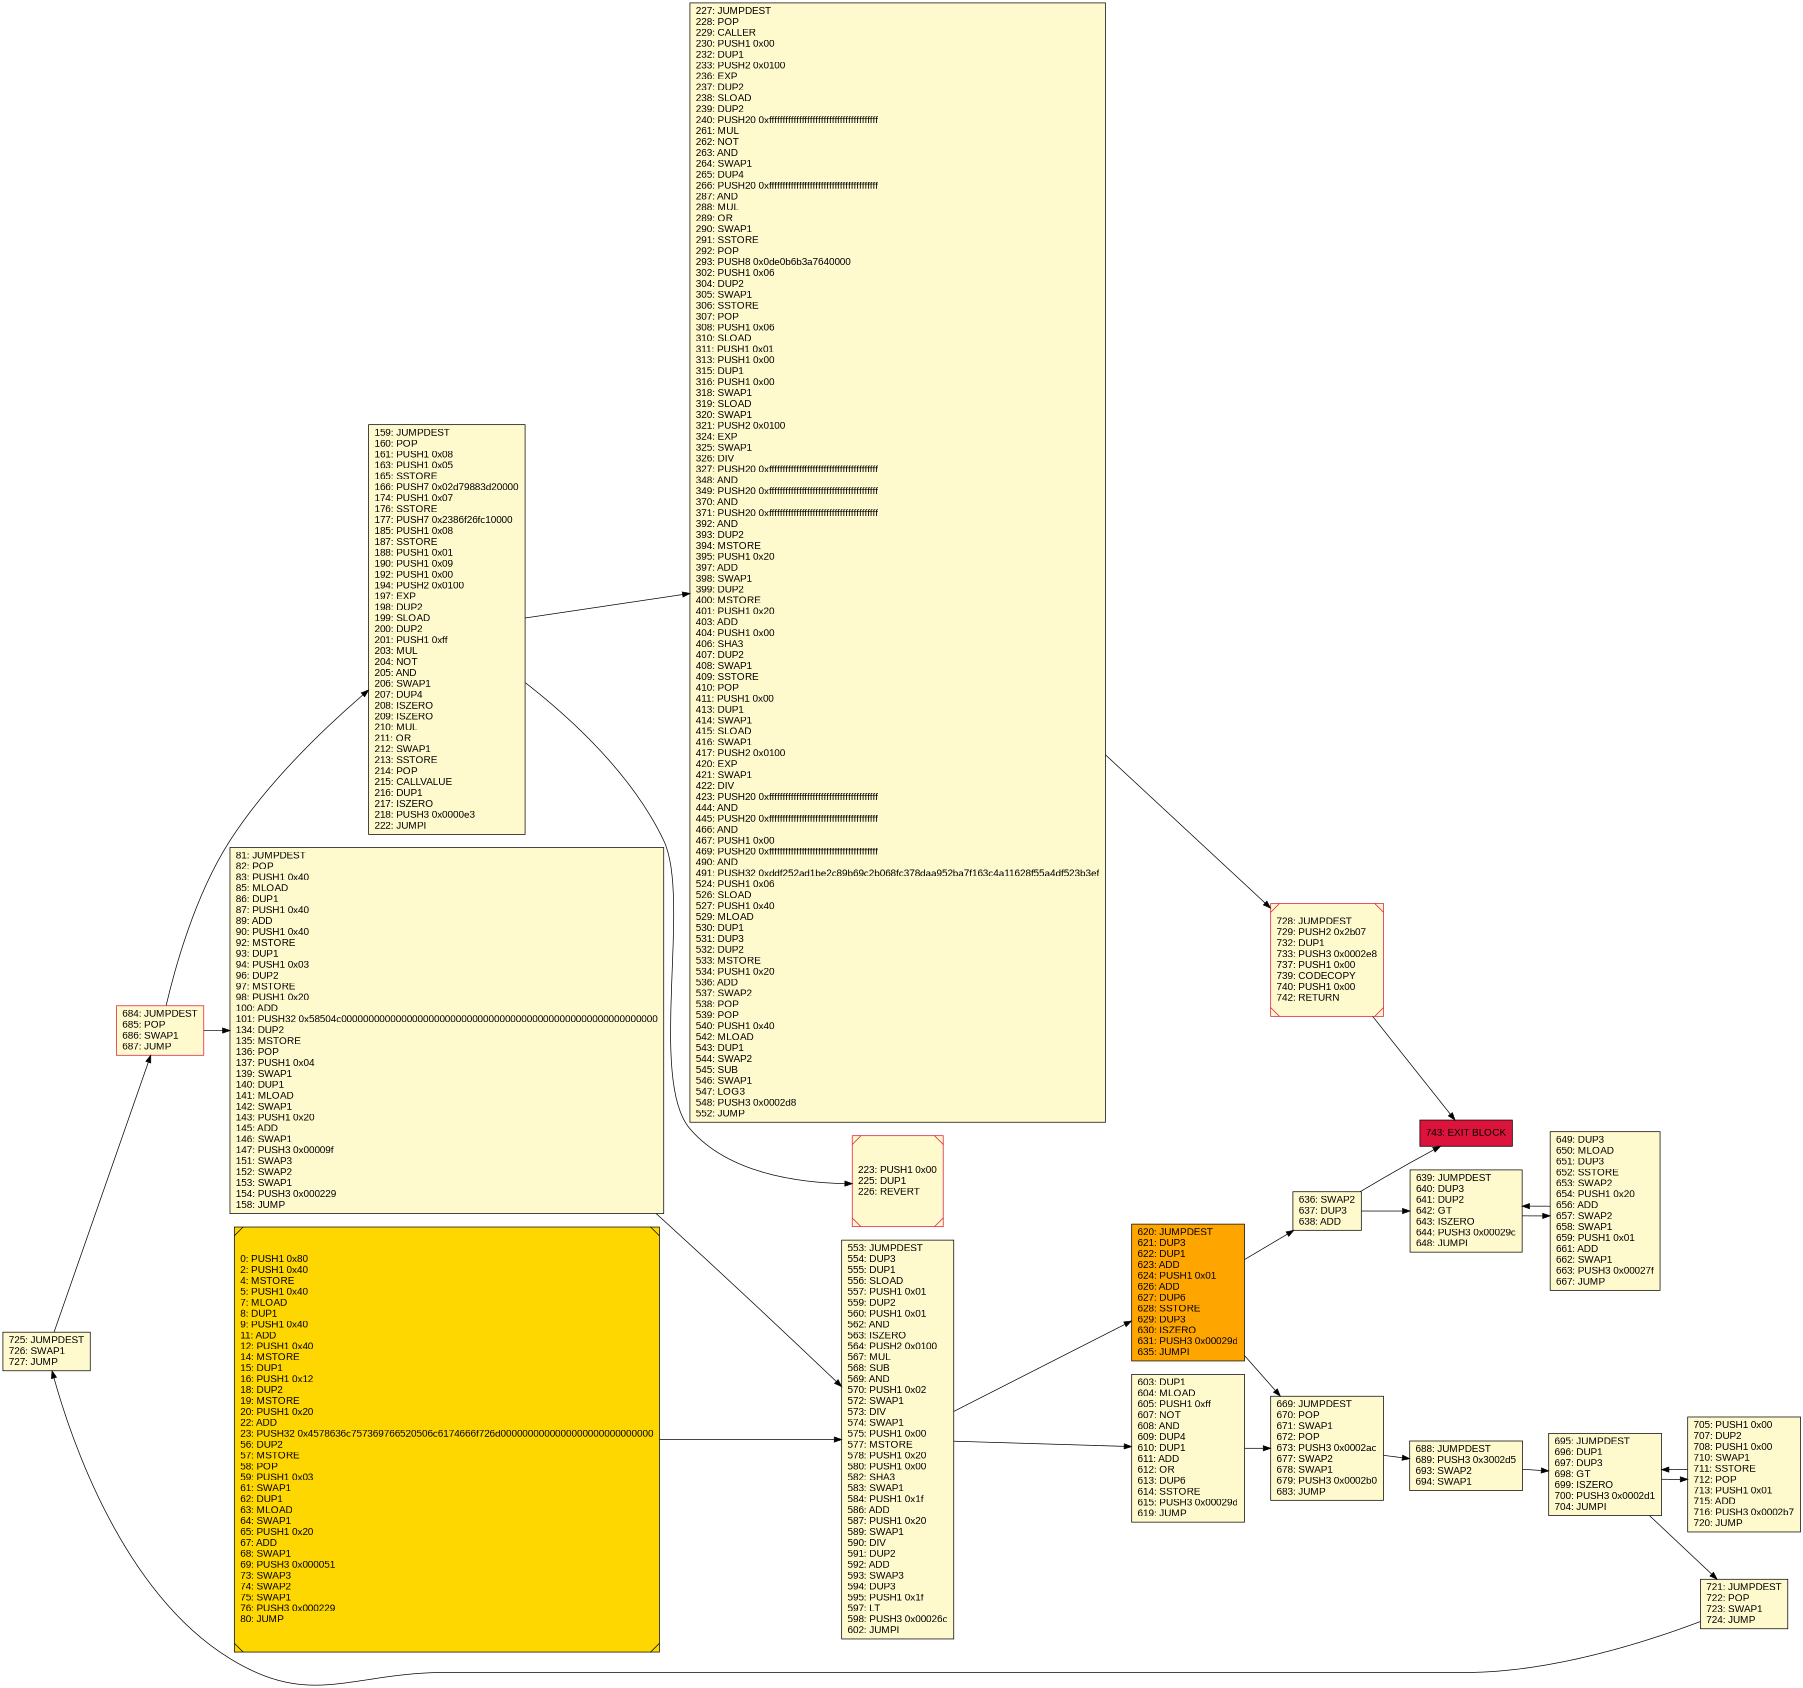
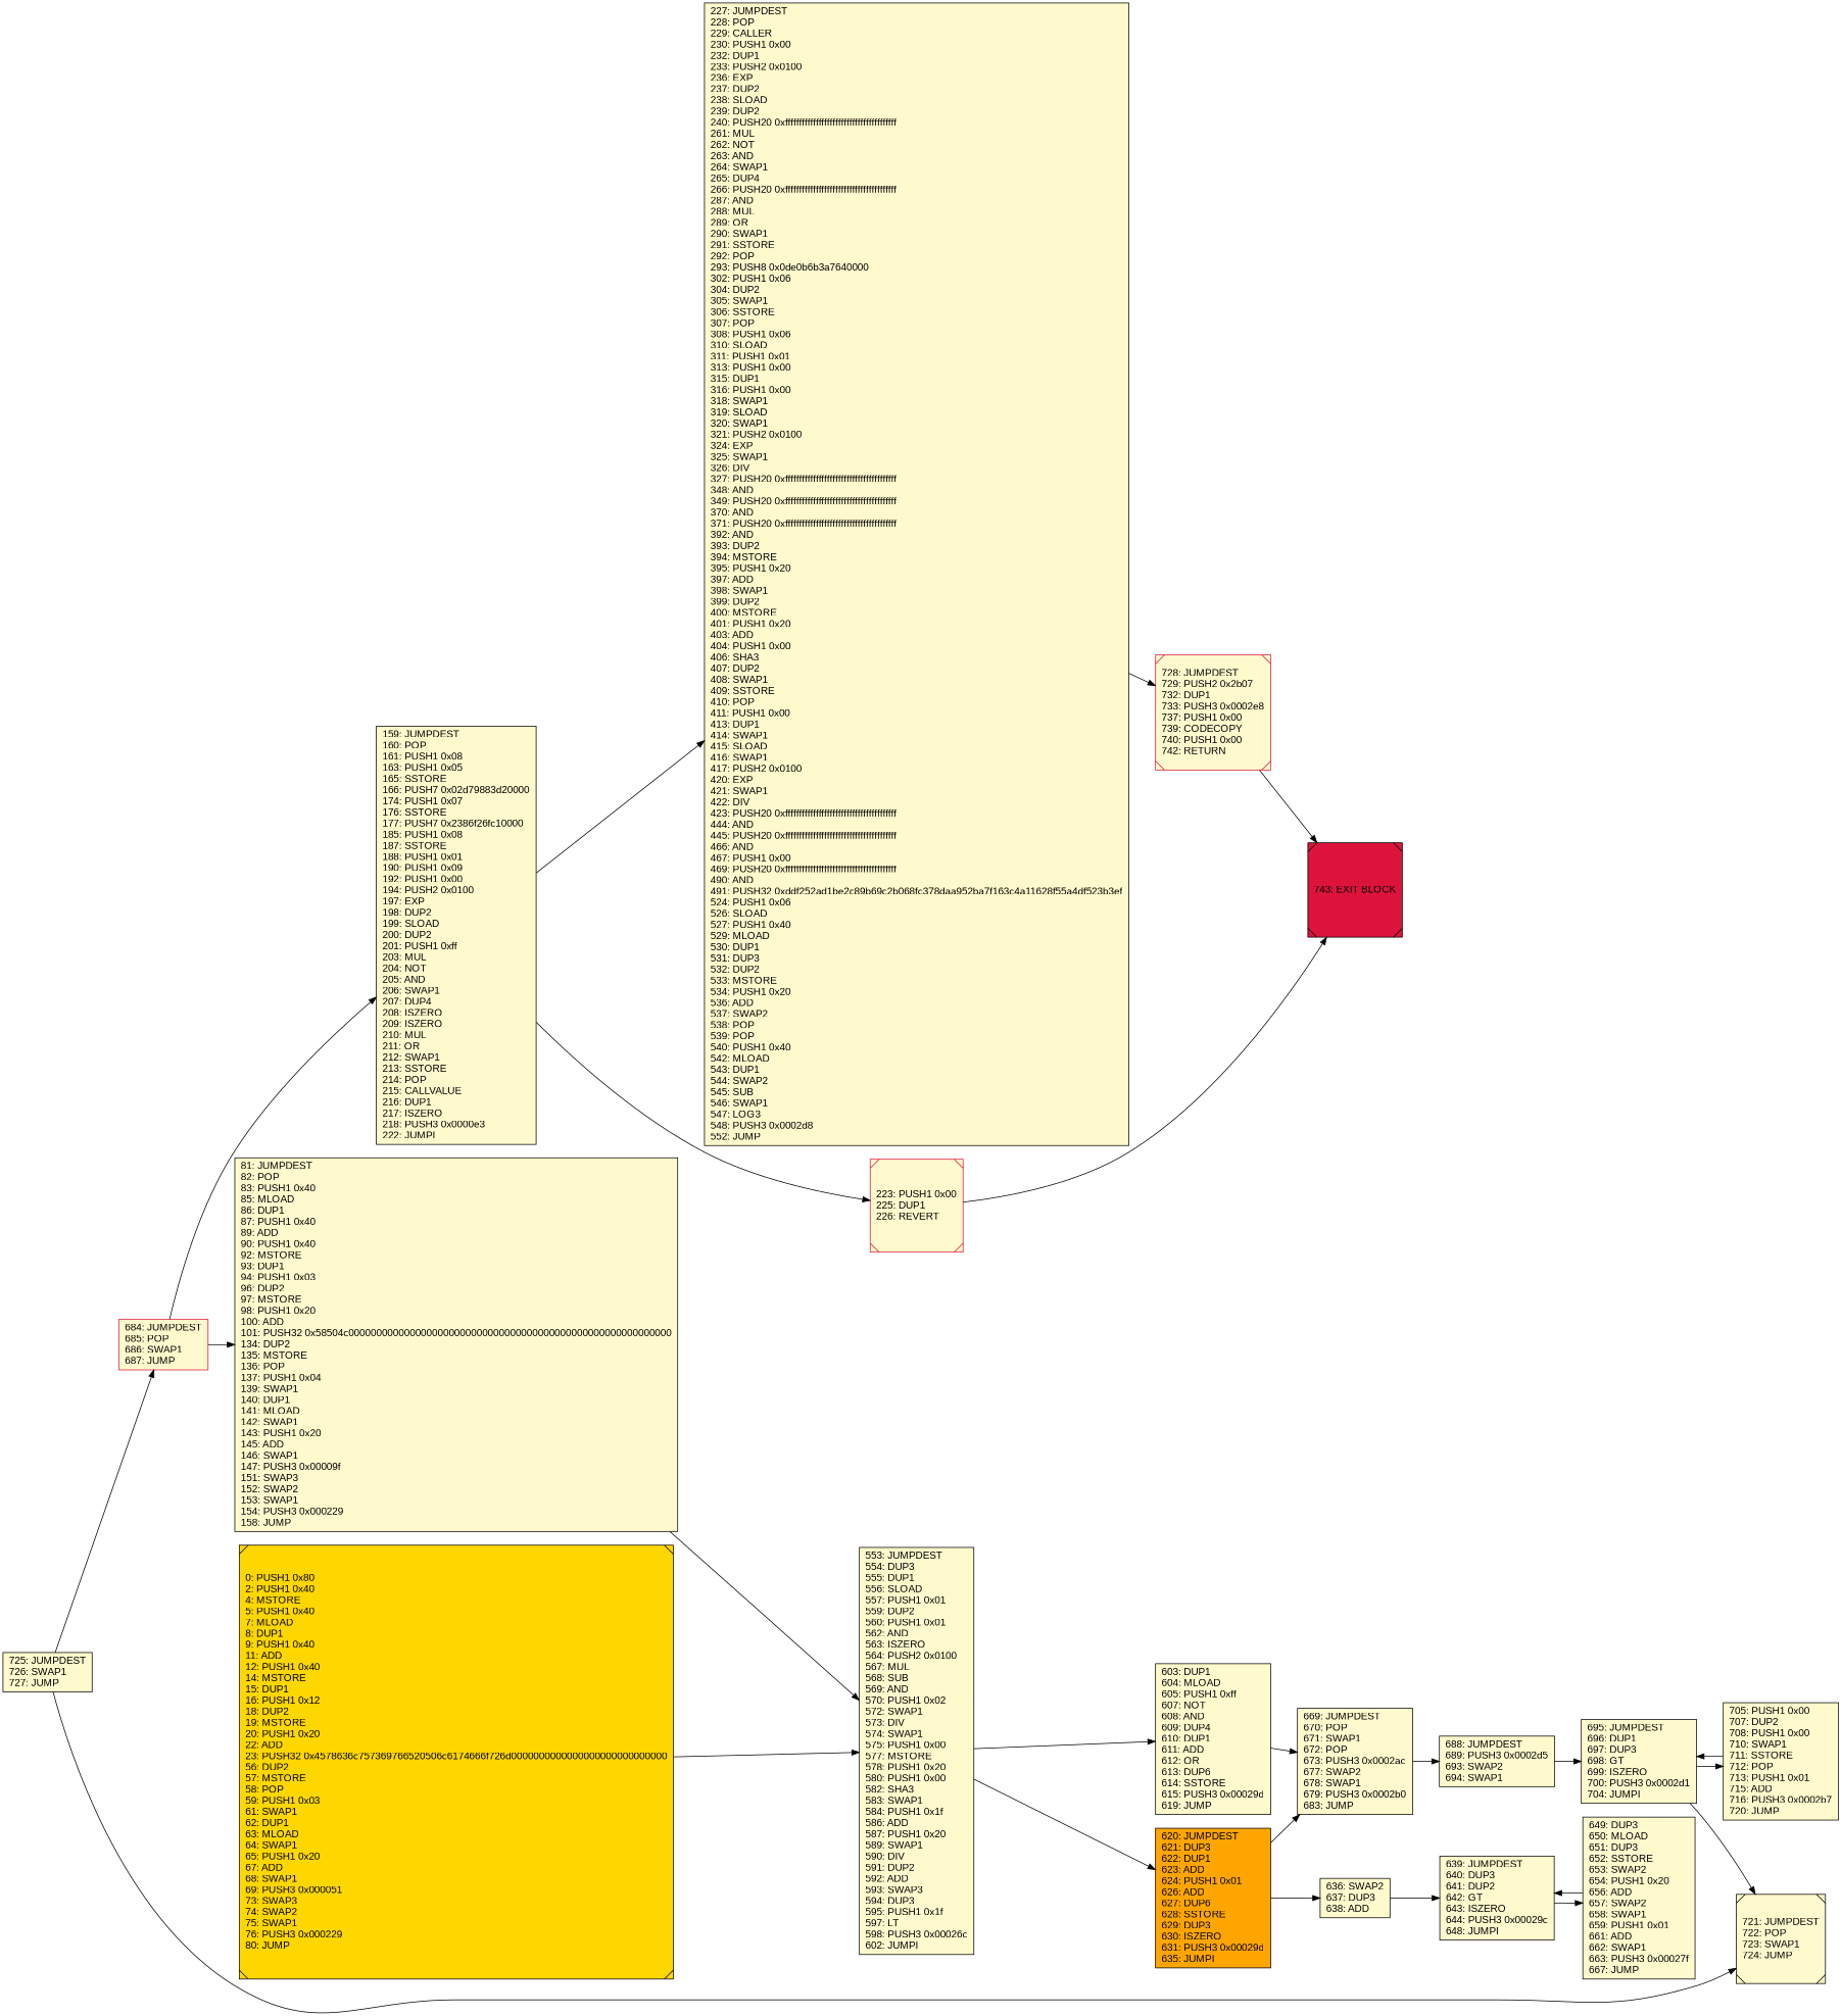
  digraph {
    rankdir=LR
    node [color=black fillcolor=lemonchiffon fontcolor=black fontname=arial shape=box style=filled]
    n1 [label="725: JUMPDEST\l726: SWAP1\l727: JUMP\l"]
    n2 [color=crimson label="684: JUMPDEST\l685: POP\l686: SWAP1\l687: JUMP\l"]
    n3 [label="159: JUMPDEST\l160: POP\l161: PUSH1 0x08\l163: PUSH1 0x05\l165: SSTORE\l166: PUSH7 0x02d79883d20000\l174: PUSH1 0x07\l176: SSTORE\l177: PUSH7 0x2386f26fc10000\l185: PUSH1 0x08\l187: SSTORE\l188: PUSH1 0x01\l190: PUSH1 0x09\l192: PUSH1 0x00\l194: PUSH2 0x0100\l197: EXP\l198: DUP2\l199: SLOAD\l200: DUP2\l201: PUSH1 0xff\l203: MUL\l204: NOT\l205: AND\l206: SWAP1\l207: DUP4\l208: ISZERO\l209: ISZERO\l210: MUL\l211: OR\l212: SWAP1\l213: SSTORE\l214: POP\l215: CALLVALUE\l216: DUP1\l217: ISZERO\l218: PUSH3 0x0000e3\l222: JUMPI\l"]
    n4 [label="81: JUMPDEST\l82: POP\l83: PUSH1 0x40\l85: MLOAD\l86: DUP1\l87: PUSH1 0x40\l89: ADD\l90: PUSH1 0x40\l92: MSTORE\l93: DUP1\l94: PUSH1 0x03\l96: DUP2\l97: MSTORE\l98: PUSH1 0x20\l100: ADD\l101: PUSH32 0x58504c0000000000000000000000000000000000000000000000000000000000\l134: DUP2\l135: MSTORE\l136: POP\l137: PUSH1 0x04\l139: SWAP1\l140: DUP1\l141: MLOAD\l142: SWAP1\l143: PUSH1 0x20\l145: ADD\l146: SWAP1\l147: PUSH3 0x00009f\l151: SWAP3\l152: SWAP2\l153: SWAP1\l154: PUSH3 0x000229\l158: JUMP\l"]
-   n5 [label="721: JUMPDEST\l722: POP\l723: SWAP1\l724: JUMP\l"]
+   n5 [label="721: JUMPDEST\l722: POP\l723: SWAP1\l724: JUMP\l" shape=Msquare]
    n6 [color=crimson label="728: JUMPDEST\l729: PUSH2 0x2b07\l732: DUP1\l733: PUSH3 0x0002e8\l737: PUSH1 0x00\l739: CODECOPY\l740: PUSH1 0x00\l742: RETURN\l" shape=Msquare]
-   n7 [fillcolor=crimson label="743: EXIT BLOCK\l"]
+   n7 [fillcolor=crimson label="743: EXIT BLOCK\l" shape=Msquare]
    n8 [label="649: DUP3\l650: MLOAD\l651: DUP3\l652: SSTORE\l653: SWAP2\l654: PUSH1 0x20\l656: ADD\l657: SWAP2\l658: SWAP1\l659: PUSH1 0x01\l661: ADD\l662: SWAP1\l663: PUSH3 0x00027f\l667: JUMP\l"]
    n9 [label="639: JUMPDEST\l640: DUP3\l641: DUP2\l642: GT\l643: ISZERO\l644: PUSH3 0x00029c\l648: JUMPI\l"]
    n10 [label="669: JUMPDEST\l670: POP\l671: SWAP1\l672: POP\l673: PUSH3 0x0002ac\l677: SWAP2\l678: SWAP1\l679: PUSH3 0x0002b0\l683: JUMP\l"]
-   n11 [label="688: JUMPDEST\l689: PUSH3 0x3002d5\l693: SWAP2\l694: SWAP1\l"]
+   n11 [label="688: JUMPDEST\l689: PUSH3 0x0002d5\l693: SWAP2\l694: SWAP1\l"]
    n12 [label="695: JUMPDEST\l696: DUP1\l697: DUP3\l698: GT\l699: ISZERO\l700: PUSH3 0x0002d1\l704: JUMPI\l"]
    n13 [fillcolor=orange label="620: JUMPDEST\l621: DUP3\l622: DUP1\l623: ADD\l624: PUSH1 0x01\l626: ADD\l627: DUP6\l628: SSTORE\l629: DUP3\l630: ISZERO\l631: PUSH3 0x00029d\l635: JUMPI\l"]
    n14 [label="636: SWAP2\l637: DUP3\l638: ADD\l"]
    n15 [label="227: JUMPDEST\l228: POP\l229: CALLER\l230: PUSH1 0x00\l232: DUP1\l233: PUSH2 0x0100\l236: EXP\l237: DUP2\l238: SLOAD\l239: DUP2\l240: PUSH20 0xffffffffffffffffffffffffffffffffffffffff\l261: MUL\l262: NOT\l263: AND\l264: SWAP1\l265: DUP4\l266: PUSH20 0xffffffffffffffffffffffffffffffffffffffff\l287: AND\l288: MUL\l289: OR\l290: SWAP1\l291: SSTORE\l292: POP\l293: PUSH8 0x0de0b6b3a7640000\l302: PUSH1 0x06\l304: DUP2\l305: SWAP1\l306: SSTORE\l307: POP\l308: PUSH1 0x06\l310: SLOAD\l311: PUSH1 0x01\l313: PUSH1 0x00\l315: DUP1\l316: PUSH1 0x00\l318: SWAP1\l319: SLOAD\l320: SWAP1\l321: PUSH2 0x0100\l324: EXP\l325: SWAP1\l326: DIV\l327: PUSH20 0xffffffffffffffffffffffffffffffffffffffff\l348: AND\l349: PUSH20 0xffffffffffffffffffffffffffffffffffffffff\l370: AND\l371: PUSH20 0xffffffffffffffffffffffffffffffffffffffff\l392: AND\l393: DUP2\l394: MSTORE\l395: PUSH1 0x20\l397: ADD\l398: SWAP1\l399: DUP2\l400: MSTORE\l401: PUSH1 0x20\l403: ADD\l404: PUSH1 0x00\l406: SHA3\l407: DUP2\l408: SWAP1\l409: SSTORE\l410: POP\l411: PUSH1 0x00\l413: DUP1\l414: SWAP1\l415: SLOAD\l416: SWAP1\l417: PUSH2 0x0100\l420: EXP\l421: SWAP1\l422: DIV\l423: PUSH20 0xffffffffffffffffffffffffffffffffffffffff\l444: AND\l445: PUSH20 0xffffffffffffffffffffffffffffffffffffffff\l466: AND\l467: PUSH1 0x00\l469: PUSH20 0xffffffffffffffffffffffffffffffffffffffff\l490: AND\l491: PUSH32 0xddf252ad1be2c89b69c2b068fc378daa952ba7f163c4a11628f55a4df523b3ef\l524: PUSH1 0x06\l526: SLOAD\l527: PUSH1 0x40\l529: MLOAD\l530: DUP1\l531: DUP3\l532: DUP2\l533: MSTORE\l534: PUSH1 0x20\l536: ADD\l537: SWAP2\l538: POP\l539: POP\l540: PUSH1 0x40\l542: MLOAD\l543: DUP1\l544: SWAP2\l545: SUB\l546: SWAP1\l547: LOG3\l548: PUSH3 0x0002d8\l552: JUMP\l"]
    n16 [label="705: PUSH1 0x00\l707: DUP2\l708: PUSH1 0x00\l710: SWAP1\l711: SSTORE\l712: POP\l713: PUSH1 0x01\l715: ADD\l716: PUSH3 0x0002b7\l720: JUMP\l"]
    n17 [fillcolor=gold label="0: PUSH1 0x80\l2: PUSH1 0x40\l4: MSTORE\l5: PUSH1 0x40\l7: MLOAD\l8: DUP1\l9: PUSH1 0x40\l11: ADD\l12: PUSH1 0x40\l14: MSTORE\l15: DUP1\l16: PUSH1 0x12\l18: DUP2\l19: MSTORE\l20: PUSH1 0x20\l22: ADD\l23: PUSH32 0x4578636c757369766520506c6174666f726d0000000000000000000000000000\l56: DUP2\l57: MSTORE\l58: POP\l59: PUSH1 0x03\l61: SWAP1\l62: DUP1\l63: MLOAD\l64: SWAP1\l65: PUSH1 0x20\l67: ADD\l68: SWAP1\l69: PUSH3 0x000051\l73: SWAP3\l74: SWAP2\l75: SWAP1\l76: PUSH3 0x000229\l80: JUMP\l" shape=Msquare]
    n18 [label="553: JUMPDEST\l554: DUP3\l555: DUP1\l556: SLOAD\l557: PUSH1 0x01\l559: DUP2\l560: PUSH1 0x01\l562: AND\l563: ISZERO\l564: PUSH2 0x0100\l567: MUL\l568: SUB\l569: AND\l570: PUSH1 0x02\l572: SWAP1\l573: DIV\l574: SWAP1\l575: PUSH1 0x00\l577: MSTORE\l578: PUSH1 0x20\l580: PUSH1 0x00\l582: SHA3\l583: SWAP1\l584: PUSH1 0x1f\l586: ADD\l587: PUSH1 0x20\l589: SWAP1\l590: DIV\l591: DUP2\l592: ADD\l593: SWAP3\l594: DUP3\l595: PUSH1 0x1f\l597: LT\l598: PUSH3 0x00026c\l602: JUMPI\l"]
    n19 [label="603: DUP1\l604: MLOAD\l605: PUSH1 0xff\l607: NOT\l608: AND\l609: DUP4\l610: DUP1\l611: ADD\l612: OR\l613: DUP6\l614: SSTORE\l615: PUSH3 0x00029d\l619: JUMP\l"]
    n20 [color=crimson label="223: PUSH1 0x00\l225: DUP1\l226: REVERT\l" shape=Msquare]
    n1 -> n2
    n2 -> n3
    n2 -> n4
    n3 -> n15
    n3 -> n20
    n4 -> n18
-   n5 -> n1
+   n1 -> n5
    n6 -> n7
    n8 -> n9
    n9 -> n8
    n10 -> n11
    n11 -> n12
    n12 -> n5
    n12 -> n16
    n13 -> n10
    n13 -> n14
    n14 -> n9
    n15 -> n6
    n16 -> n12
    n17 -> n18
    n18 -> n13
    n18 -> n19
    n19 -> n10
-   n14 -> n7
+   n20 -> n7
  }
